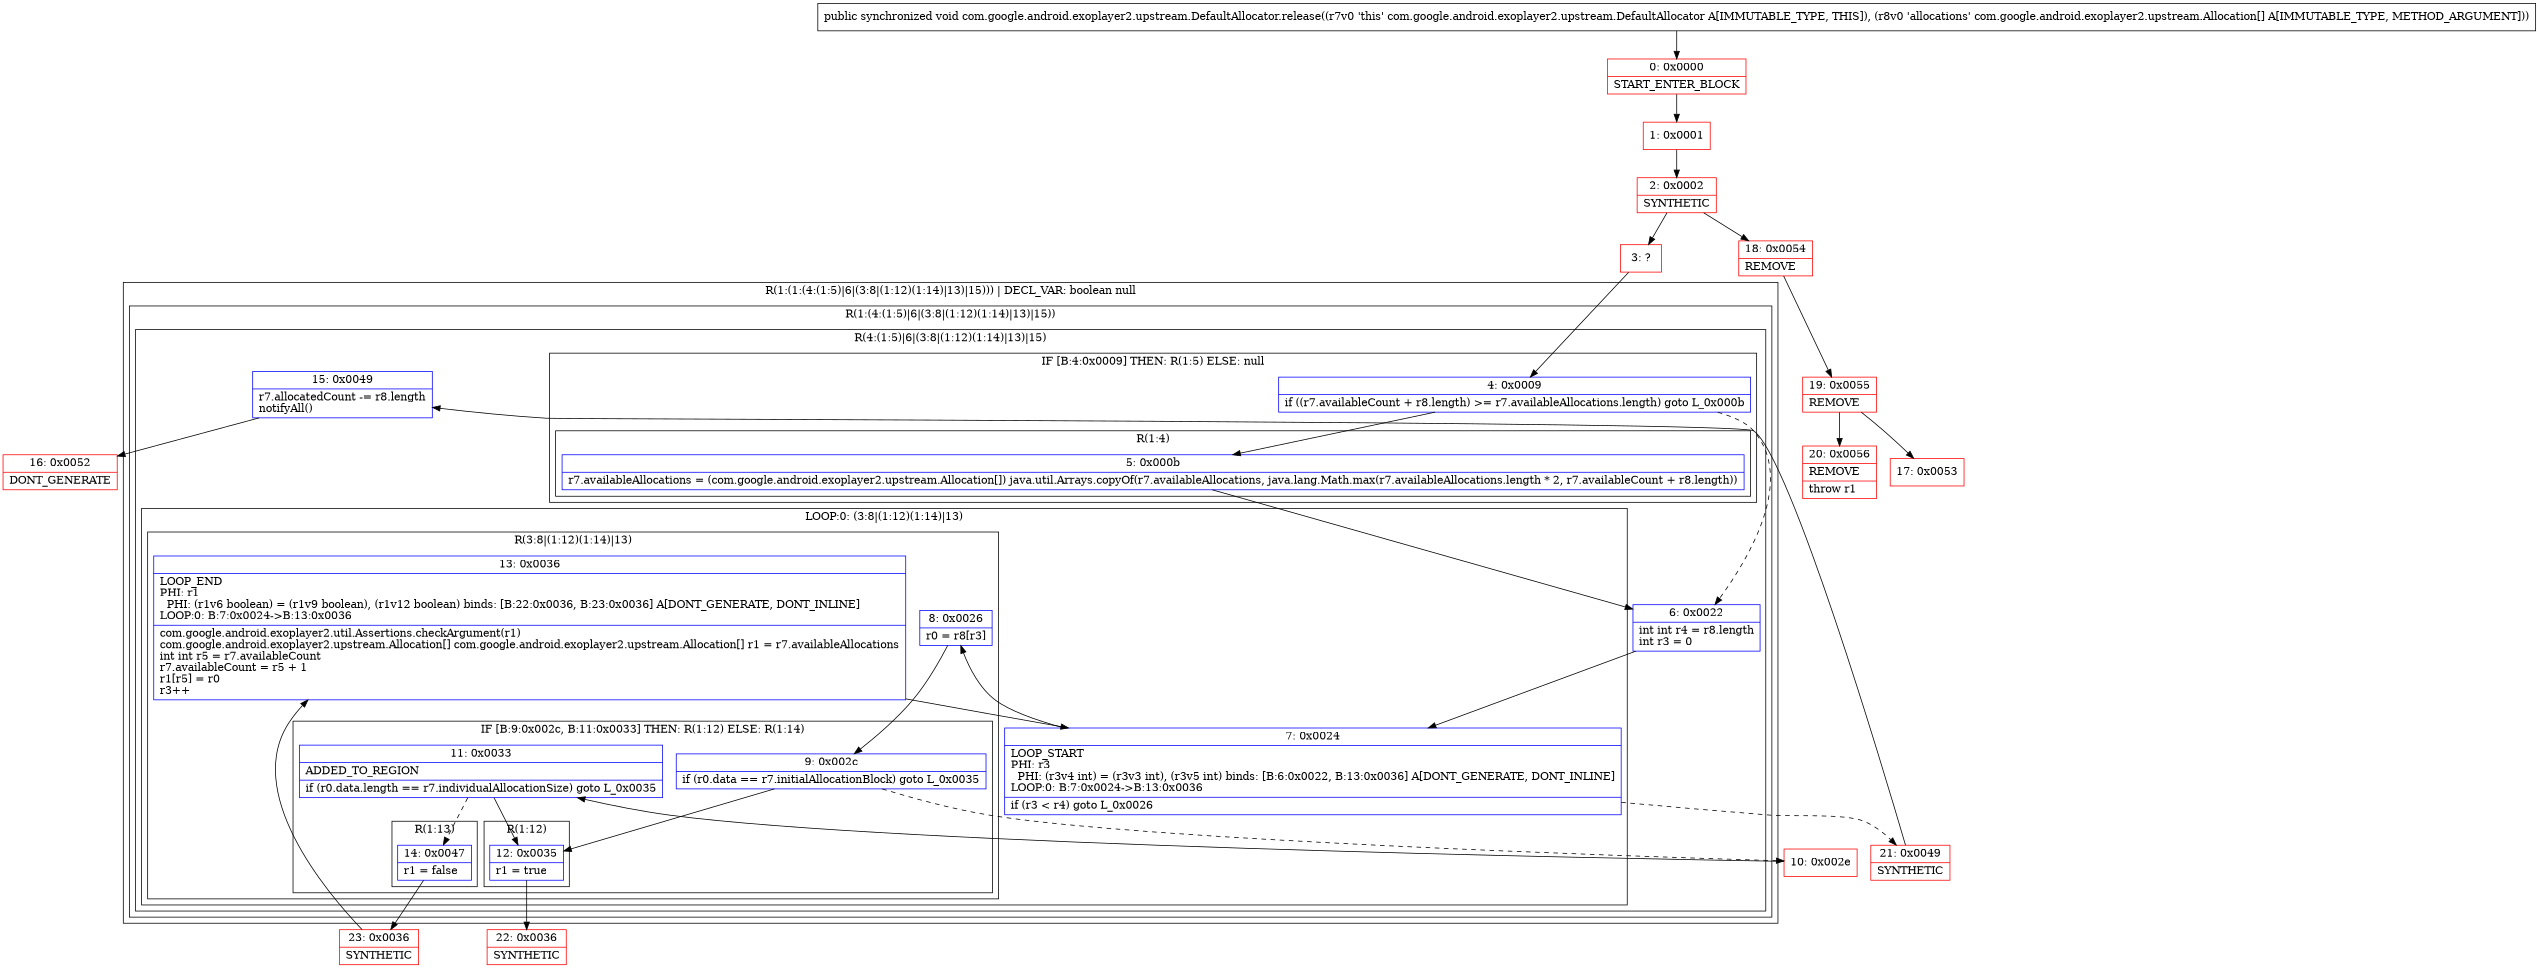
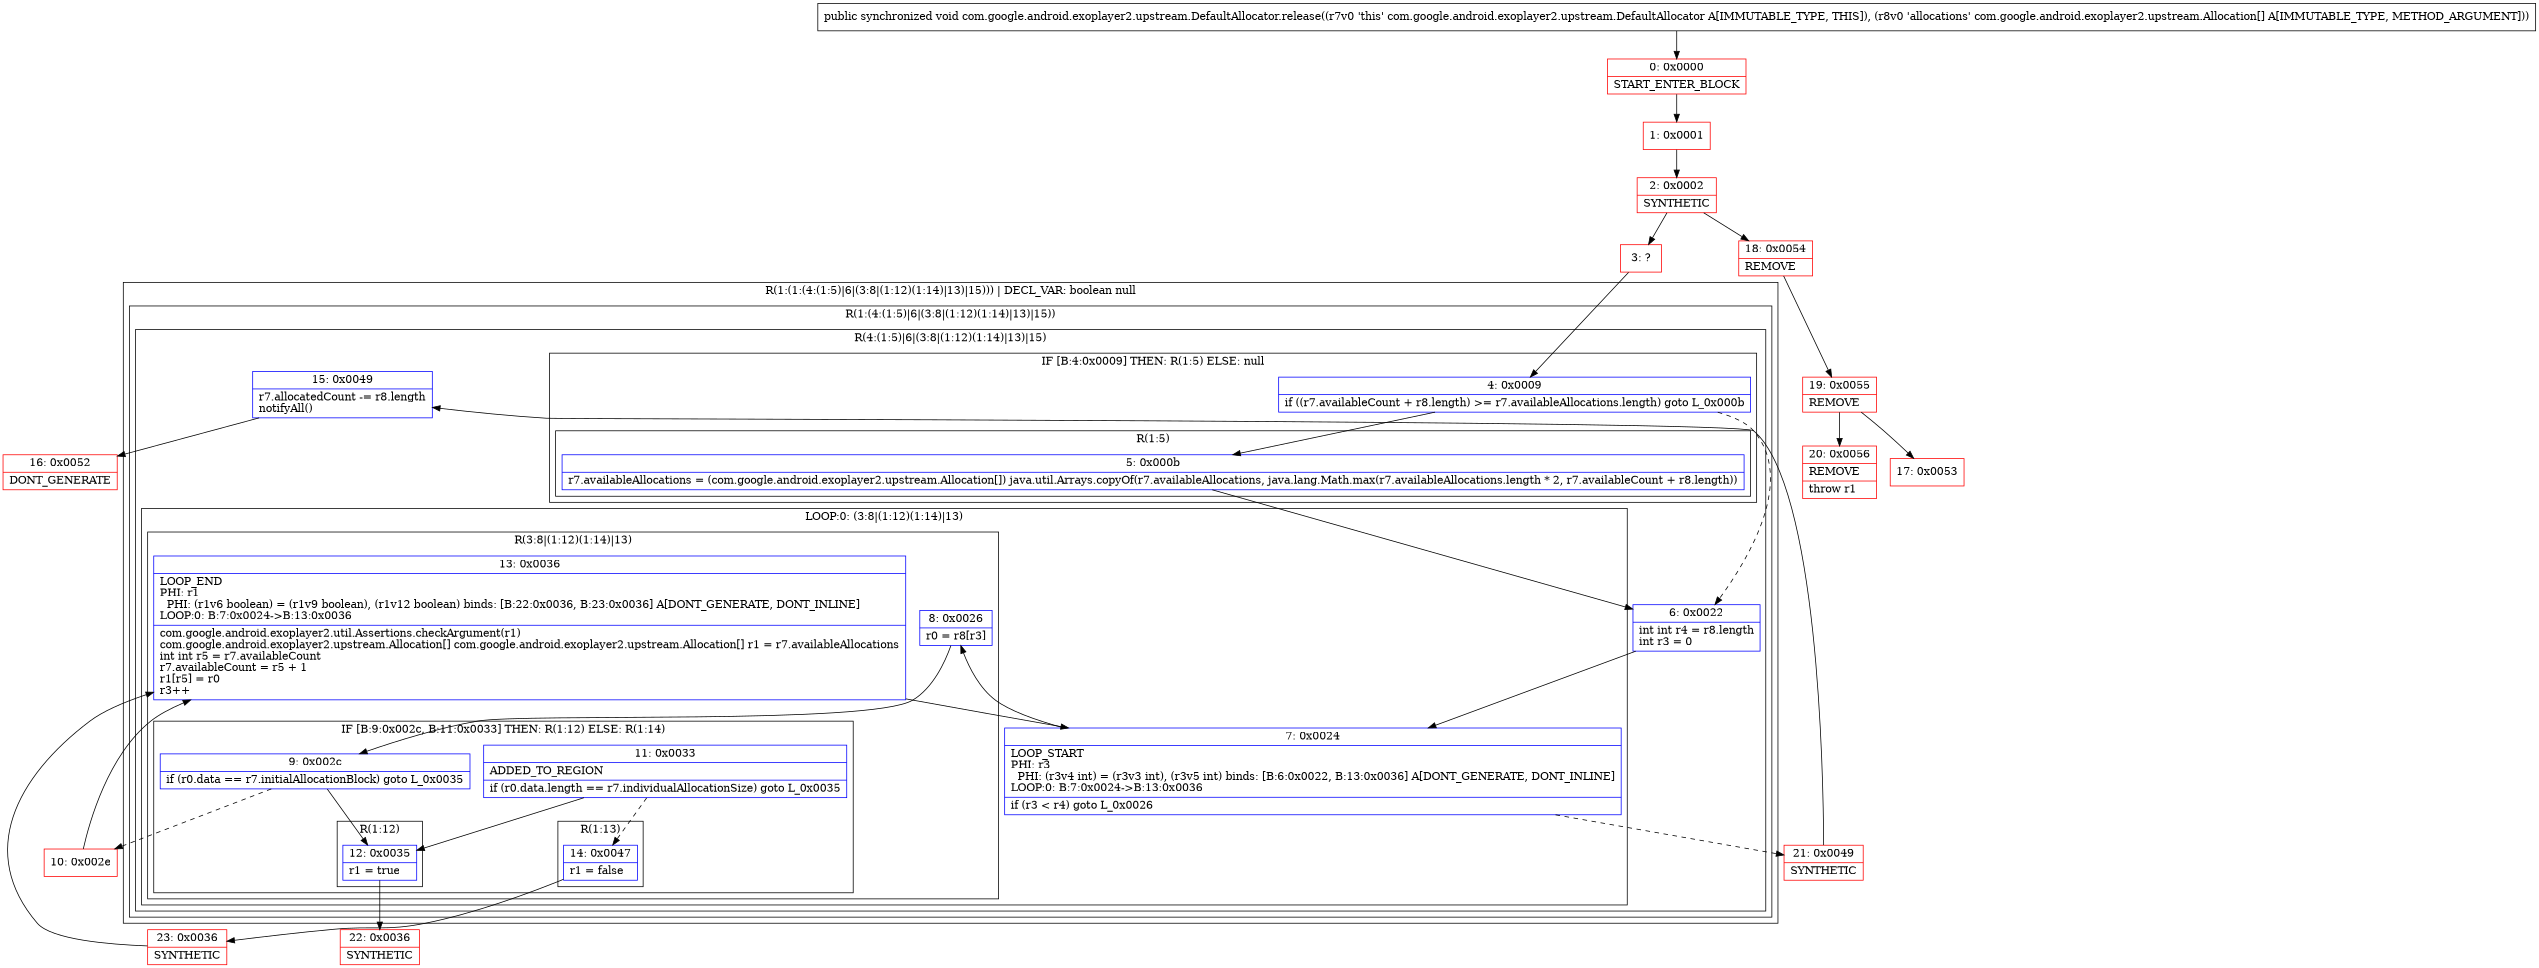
  digraph {
    node [color=red shape=record]
    n1 [color=blue label="{5\:\ 0x000b|r7.availableAllocations = (com.google.android.exoplayer2.upstream.Allocation[]) java.util.Arrays.copyOf(r7.availableAllocations, java.lang.Math.max(r7.availableAllocations.length * 2, r7.availableCount + r8.length))\l}"]
    n2 [color=blue label="{4\:\ 0x0009|if ((r7.availableCount + r8.length) \>= r7.availableAllocations.length) goto L_0x000b\l}"]
    n3 [color=blue label="{12\:\ 0x0035|r1 = true\l}"]
    n4 [color=blue label="{14\:\ 0x0047|r1 = false\l}"]
    n5 [color=blue label="{9\:\ 0x002c|if (r0.data == r7.initialAllocationBlock) goto L_0x0035\l}"]
    n6 [color=blue label="{11\:\ 0x0033|ADDED_TO_REGION\l|if (r0.data.length == r7.individualAllocationSize) goto L_0x0035\l}"]
    n7 [color=blue label="{8\:\ 0x0026|r0 = r8[r3]\l}"]
    n8 [color=blue label="{13\:\ 0x0036|LOOP_END\lPHI: r1 \l  PHI: (r1v6 boolean) = (r1v9 boolean), (r1v12 boolean) binds: [B:22:0x0036, B:23:0x0036] A[DONT_GENERATE, DONT_INLINE]\lLOOP:0: B:7:0x0024\-\>B:13:0x0036\l|com.google.android.exoplayer2.util.Assertions.checkArgument(r1)\lcom.google.android.exoplayer2.upstream.Allocation[] com.google.android.exoplayer2.upstream.Allocation[] r1 = r7.availableAllocations\lint int r5 = r7.availableCount\lr7.availableCount = r5 + 1\lr1[r5] = r0\lr3++\l}"]
    n9 [color=blue label="{7\:\ 0x0024|LOOP_START\lPHI: r3 \l  PHI: (r3v4 int) = (r3v3 int), (r3v5 int) binds: [B:6:0x0022, B:13:0x0036] A[DONT_GENERATE, DONT_INLINE]\lLOOP:0: B:7:0x0024\-\>B:13:0x0036\l|if (r3 \< r4) goto L_0x0026\l}"]
    n10 [color=blue label="{6\:\ 0x0022|int int r4 = r8.length\lint r3 = 0\l}"]
    n11 [color=blue label="{15\:\ 0x0049|r7.allocatedCount \-= r8.length\lnotifyAll()\l}"]
    n12 [label="{22\:\ 0x0036|SYNTHETIC\l}"]
    n13 [label="{23\:\ 0x0036|SYNTHETIC\l}"]
    n14 [label="{10\:\ 0x002e}"]
    n15 [label="{21\:\ 0x0049|SYNTHETIC\l}"]
    n16 [label="{16\:\ 0x0052|DONT_GENERATE\l}"]
    n17 [label="{0\:\ 0x0000|START_ENTER_BLOCK\l}"]
    n18 [label="{1\:\ 0x0001}"]
    n19 [label="{2\:\ 0x0002|SYNTHETIC\l}"]
    n20 [label="{3\:\ ?}"]
    n21 [label="{18\:\ 0x0054|REMOVE\l}"]
    n22 [label="{19\:\ 0x0055|REMOVE\l}"]
    n23 [label="{17\:\ 0x0053}"]
    n24 [label="{20\:\ 0x0056|REMOVE\l|throw r1\l}"]
    n25 [label="{public synchronized void com.google.android.exoplayer2.upstream.DefaultAllocator.release((r7v0 'this' com.google.android.exoplayer2.upstream.DefaultAllocator A[IMMUTABLE_TYPE, THIS]), (r8v0 'allocations' com.google.android.exoplayer2.upstream.Allocation[] A[IMMUTABLE_TYPE, METHOD_ARGUMENT])) }" color=""]
    subgraph cluster_1 {
      label="R(1:(1:(4:(1:5)|6|(3:8|(1:12)(1:14)|13)|15))) | DECL_VAR: boolean null\l"
      subgraph cluster_2 {
        label="R(1:(4:(1:5)|6|(3:8|(1:12)(1:14)|13)|15))"
        subgraph cluster_3 {
          label="R(4:(1:5)|6|(3:8|(1:12)(1:14)|13)|15)"
          n10
          n11
          subgraph cluster_4 {
            label="IF [B:4:0x0009] THEN: R(1:5) ELSE: null"
            n2
            subgraph cluster_5 {
-             label="R(1:4)"
+             label="R(1:5)"
              n1
            }
          }
          subgraph cluster_6 {
            label="LOOP:0: (3:8|(1:12)(1:14)|13)"
            n9
            subgraph cluster_7 {
              label="R(3:8|(1:12)(1:14)|13)"
              n7
              n8
              subgraph cluster_8 {
                label="IF [B:9:0x002c, B:11:0x0033] THEN: R(1:12) ELSE: R(1:14)"
                n5
                n6
                subgraph cluster_9 {
                  label="R(1:12)"
                  n3
                }
                subgraph cluster_10 {
                  label="R(1:13)"
                  n4
                }
              }
            }
          }
        }
      }
    }
    n1 -> n10
    n2 -> n1
    n2 -> n10 [style=dashed]
    n3 -> n12
    n4 -> n13
    n5 -> n3
    n5 -> n14 [style=dashed]
    n6 -> n3
    n6 -> n4 [style=dashed]
    n7 -> n5
    n8 -> n9
    n9 -> n7
    n9 -> n15 [style=dashed]
    n10 -> n9
    n11 -> n16
    n13 -> n8
-   n14 -> n6
+   n14 -> n8
    n15 -> n11
    n17 -> n18
    n18 -> n19
    n19 -> n20
    n19 -> n21
    n20 -> n2
    n21 -> n22
    n22 -> n23
    n22 -> n24
    n25 -> n17
  }
